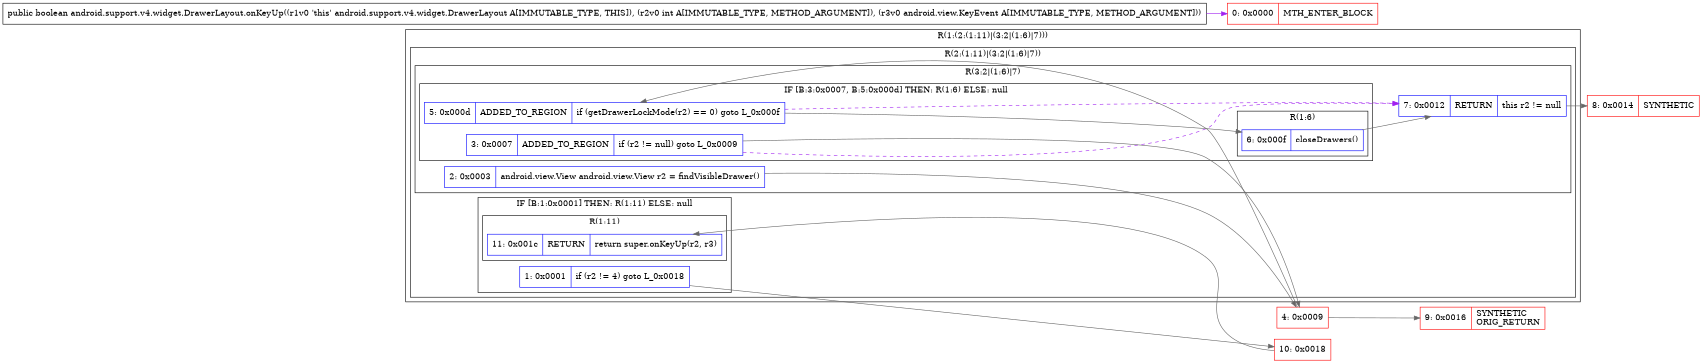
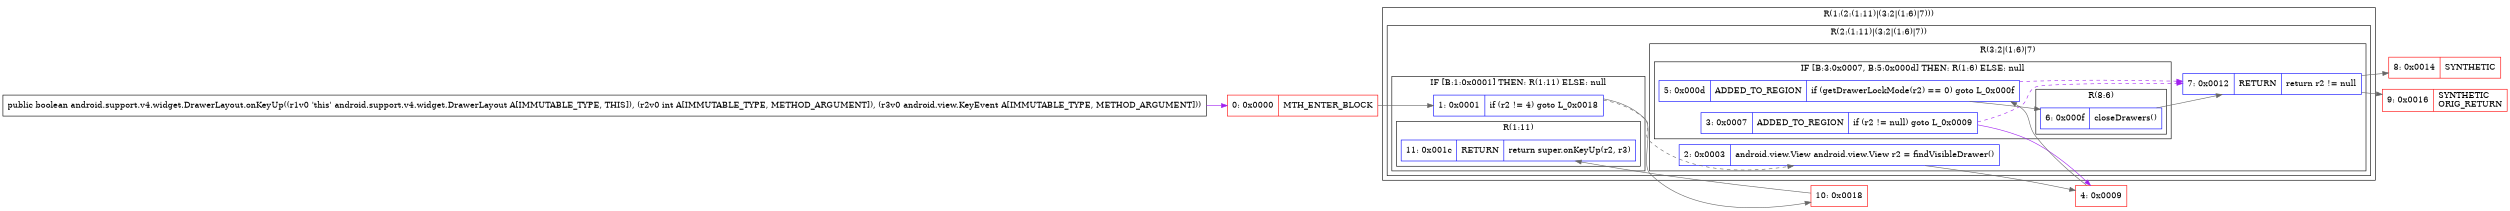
  digraph {
    rankdir=LR
    node [color=blue shape=record]
    edge [color=gray40]
    n1 [label="{11\:\ 0x001c|RETURN\l|return super.onKeyUp(r2, r3)\l}"]
    n2 [label="{1\:\ 0x0001|if (r2 != 4) goto L_0x0018\l}"]
    n3 [label="{6\:\ 0x000f|closeDrawers()\l}"]
    n4 [label="{3\:\ 0x0007|ADDED_TO_REGION\l|if (r2 != null) goto L_0x0009\l}"]
    n5 [label="{5\:\ 0x000d|ADDED_TO_REGION\l|if (getDrawerLockMode(r2) == 0) goto L_0x000f\l}"]
    n6 [label="{2\:\ 0x0003|android.view.View android.view.View r2 = findVisibleDrawer()\l}"]
-   n7 [label="{7\:\ 0x0012|RETURN\l|this r2 != null\l}"]
+   n7 [label="{7\:\ 0x0012|RETURN\l|return r2 != null\l}"]
    n8 [color=red label="{10\:\ 0x0018}"]
    n9 [color=red label="{4\:\ 0x0009}"]
    n10 [color=red label="{8\:\ 0x0014|SYNTHETIC\l}"]
    n11 [color=red label="{9\:\ 0x0016|SYNTHETIC\lORIG_RETURN\l}"]
    n12 [color=red label="{0\:\ 0x0000|MTH_ENTER_BLOCK\l}"]
    n13 [label="{public boolean android.support.v4.widget.DrawerLayout.onKeyUp((r1v0 'this' android.support.v4.widget.DrawerLayout A[IMMUTABLE_TYPE, THIS]), (r2v0 int A[IMMUTABLE_TYPE, METHOD_ARGUMENT]), (r3v0 android.view.KeyEvent A[IMMUTABLE_TYPE, METHOD_ARGUMENT])) }" color=""]
    subgraph cluster_1 {
      label="R(1:(2:(1:11)|(3:2|(1:6)|7)))"
      subgraph cluster_2 {
        label="R(2:(1:11)|(3:2|(1:6)|7))"
        subgraph cluster_3 {
          label="IF [B:1:0x0001] THEN: R(1:11) ELSE: null"
          n2
          subgraph cluster_4 {
            label="R(1:11)"
            n1
          }
        }
        subgraph cluster_5 {
          label="R(3:2|(1:6)|7)"
          n6
          n7
          subgraph cluster_6 {
            label="IF [B:3:0x0007, B:5:0x000d] THEN: R(1:6) ELSE: null"
            n4
            n5
            subgraph cluster_7 {
-             label="R(1:6)"
+             label="R(8:6)"
              n3
            }
          }
        }
      }
    }
+   n2 -> n6 [style=dashed]
    n2 -> n8
    n3 -> n7
    n4 -> n7 [color=purple style=dashed]
-   n4 -> n9
+   n4 -> n9 [color=purple]
    n5 -> n3
    n5 -> n7 [color=purple style=dashed]
    n6 -> n9
    n7 -> n10
-   n9 -> n11
+   n7 -> n11
    n8 -> n1
    n9 -> n5
+   n12 -> n2
    n13 -> n12 [color=purple]
  }
